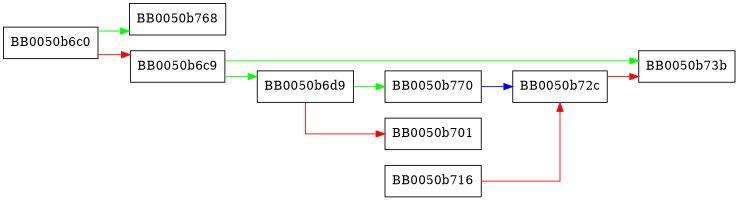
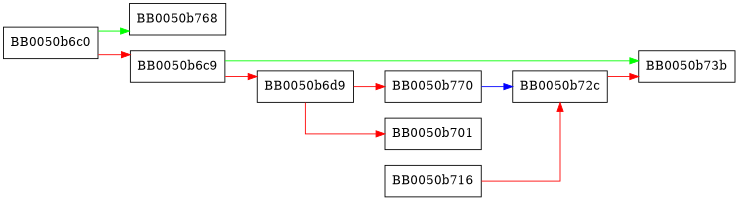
  digraph {
    rankdir=LR
    splines=ortho
    node [shape=box]
    edge [color=red]
    BB0050b6c0
    BB0050b768
    BB0050b6c9
    BB0050b73b
    BB0050b6d9
    BB0050b770
    BB0050b701
    BB0050b72c
    BB0050b716
    BB0050b6c0 -> BB0050b768 [color=green]
    BB0050b6c0 -> BB0050b6c9
    BB0050b6c9 -> BB0050b73b [color=green]
-   BB0050b6c9 -> BB0050b6d9 [color=green]
-   BB0050b6d9 -> BB0050b770 [color=green]
+   BB0050b6c9 -> BB0050b6d9
+   BB0050b6d9 -> BB0050b770
    BB0050b6d9 -> BB0050b701
    BB0050b770 -> BB0050b72c [color=blue]
    BB0050b72c -> BB0050b73b
    BB0050b716 -> BB0050b72c
  }
